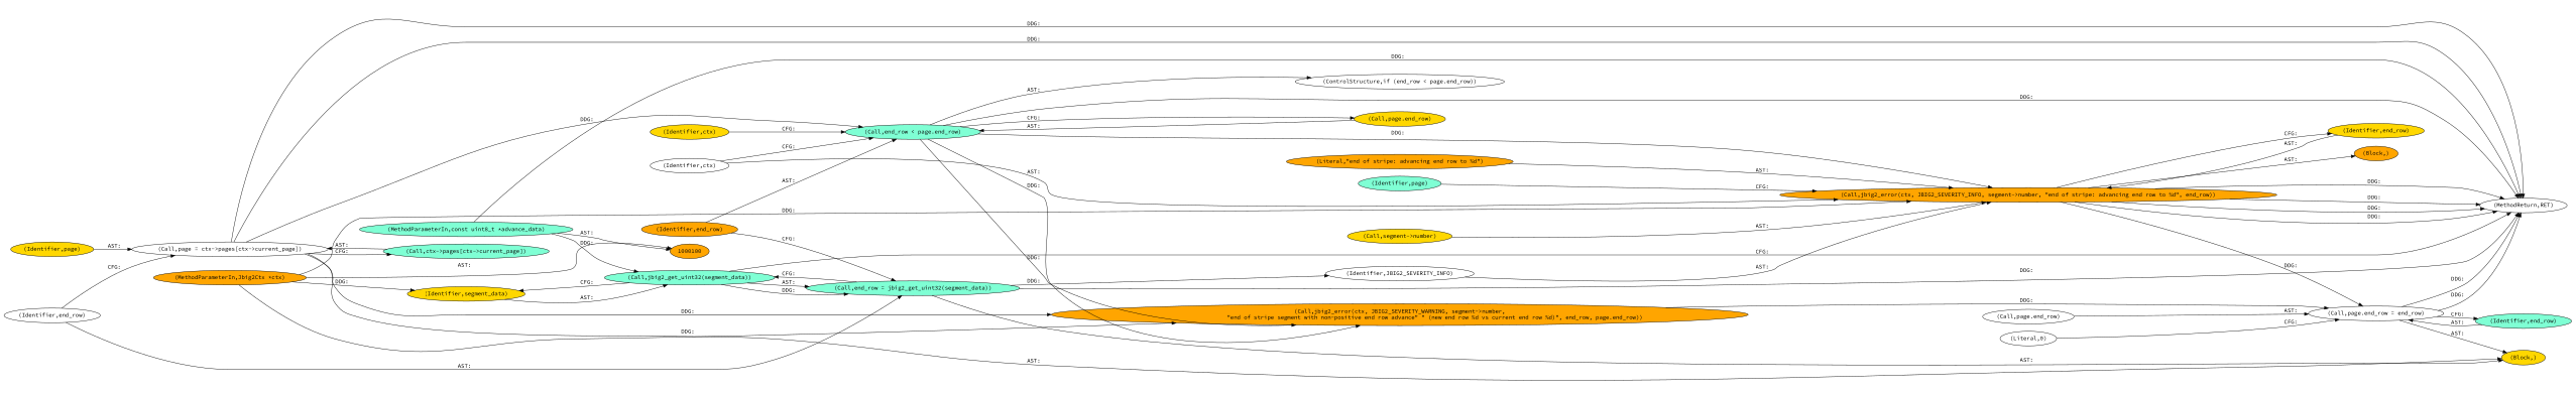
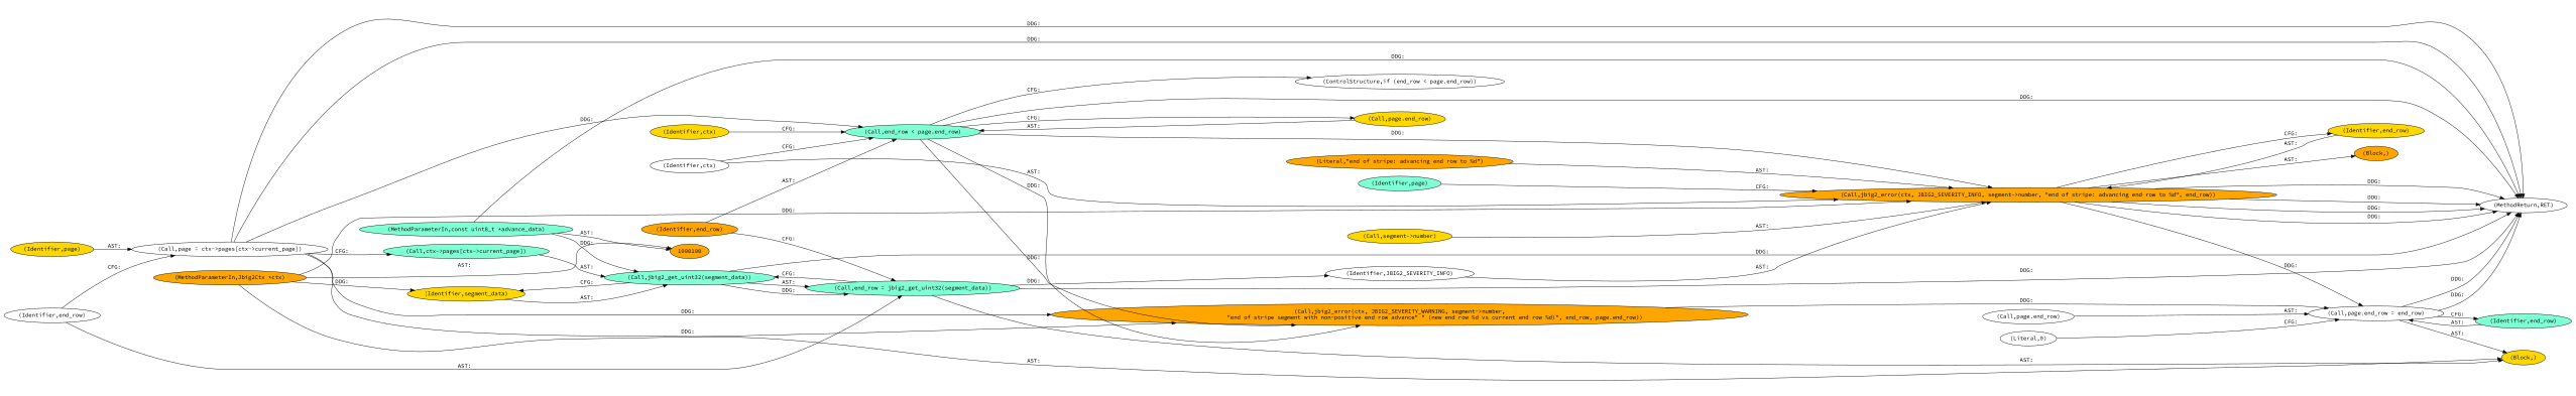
  digraph {
    fontname="Source Code Pro"
    rankdir=LR
    node [fillcolor=white fontname="Source Code Pro" style=filled]
    edge [fontname="Source Code Pro"]
    n1 [fillcolor=orange label="(Call,jbig2_error(ctx, JBIG2_SEVERITY_INFO, segment->number, \"end of stripe: advancing end row to %d\", end_row))"]
    n2 [label="(Call,page.end_row = end_row)"]
    n3 [label="(MethodReturn,RET)"]
    n4 [fillcolor=gold label="(Identifier,end_row)"]
    n5 [fillcolor=orange label="(Block,)"]
    n6 [fillcolor=gold label="(Block,)"]
    n7 [fillcolor=aquamarine label="(Identifier,end_row)"]
    n8 [fillcolor=orange label="(MethodParameterIn,Jbig2Ctx *ctx)"]
    n9 [fillcolor=orange label="(Call,jbig2_error(ctx, JBIG2_SEVERITY_WARNING, segment->number,\n                     \"end of stripe segment with non-positive end row advance\" \" (new end row %d vs current end row %d)\", end_row, page.end_row))"]
    1000100 [fillcolor=orange]
    n11 [fillcolor=gold label="(Identifier,segment_data)"]
    n12 [fillcolor=aquamarine label="(Call,end_row < page.end_row)"]
    n13 [fillcolor=gold label="(Call,page.end_row)"]
    n14 [label="(ControlStructure,if (end_row < page.end_row))"]
    n15 [fillcolor=aquamarine label="(Call,end_row = jbig2_get_uint32(segment_data))"]
    n16 [fillcolor=aquamarine label="(Call,jbig2_get_uint32(segment_data))"]
    n17 [label="(Identifier,JBIG2_SEVERITY_INFO)"]
    n18 [fillcolor=aquamarine label="(MethodParameterIn,const uint8_t *advance_data)"]
    n19 [label="(Call,page = ctx->pages[ctx->current_page])"]
    n20 [fillcolor=aquamarine label="(Call,ctx->pages[ctx->current_page])"]
    n21 [label="(Literal,0)"]
    n22 [label="(Identifier,ctx)"]
    n23 [fillcolor=gold label="(Call,segment->number)"]
    n24 [fillcolor=gold label="(Identifier,page)"]
    n25 [fillcolor=orange label="(Literal,\"end of stripe: advancing end row to %d\")"]
    n26 [fillcolor=gold label="(Identifier,ctx)"]
    n27 [label="(Call,page.end_row)"]
    n28 [label="(Identifier,end_row)"]
    n29 [fillcolor=aquamarine label="(Identifier,page)"]
    n30 [fillcolor=orange label="(Identifier,end_row)"]
    n1 -> n2 [label="DDG: "]
    n1 -> n3 [label="DDG: "]
    n1 -> n3 [label="DDG: "]
    n1 -> n3 [label="DDG: "]
    n1 -> n3 [label="DDG: "]
    n1 -> n4 [label="CFG: "]
    n1 -> n5 [label="AST: "]
    n2 -> n3 [label="DDG: "]
    n2 -> n3 [label="DDG: "]
    n2 -> n6 [label="AST: "]
    n2 -> n7 [label="CFG: "]
    n4 -> n1 [label="AST: "]
    n7 -> n2 [label="AST: "]
    n8 -> n1 [label="DDG: "]
    n8 -> n9 [label="DDG: "]
    n8 -> 1000100 [label="AST: "]
    n8 -> n11 [label="DDG: "]
    n9 -> n2 [label="DDG: "]
    n11 -> n16 [label="AST: "]
    n12 -> n1 [label="DDG: "]
    n12 -> n3 [label="DDG: "]
    n12 -> n9 [label="DDG: "]
    n12 -> n9 [label="DDG: "]
    n12 -> n13 [label="CFG: "]
-   n12 -> n14 [label="AST: "]
+   n12 -> n14 [label="CFG: "]
    n13 -> n12 [label="AST: "]
    n15 -> n3 [label="DDG: "]
    n15 -> n6 [label="AST: "]
    n15 -> n16 [label="CFG: "]
    n15 -> n17 [label="DDG: "]
-   n16 -> n3 [label="CFG: "]
+   n16 -> n3 [label="DDG: "]
    n16 -> n11 [label="CFG: "]
    n16 -> n15 [label="AST: "]
    n16 -> n15 [label="DDG: "]
    n17 -> n1 [label="AST: "]
    n18 -> n3 [label="DDG: "]
    n18 -> 1000100 [label="AST: "]
    n18 -> n16 [label="DDG: "]
    n19 -> n3 [label="DDG: "]
    n19 -> n3 [label="DDG: "]
    n19 -> n6 [label="AST: "]
    n19 -> n9 [label="DDG: "]
    n19 -> n12 [label="DDG: "]
    n19 -> n20 [label="CFG: "]
-   n20 -> n19 [label="AST: "]
+   n20 -> n16 [label="AST: "]
    n21 -> n2 [label="CFG: "]
    n22 -> n1 [label="AST: "]
    n22 -> n12 [label="CFG: "]
    n23 -> n1 [label="AST: "]
    n24 -> n19 [label="AST: "]
    n25 -> n1 [label="AST: "]
    n26 -> n12 [label="CFG: "]
    n27 -> n2 [label="AST: "]
    n28 -> n15 [label="AST: "]
    n28 -> n19 [label="CFG: "]
    n29 -> n1 [label="CFG: "]
    n30 -> n12 [label="AST: "]
    n30 -> n15 [label="CFG: "]
  }
